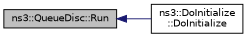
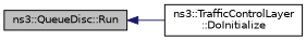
  digraph {
    rankdir=LR
    node [color=black fontname=Helvetica fontsize=10 shape=record style=filled]
    n1 [fillcolor=grey75 fontcolor=black height=0.2 label="ns3::QueueDisc::Run" width=0.4]
-   n2 [fillcolor=white height=0.2 label="ns3::DoInitialize\l::DoInitialize" width=0.4]
+   n2 [fillcolor=white height=0.2 label="ns3::TrafficControlLayer\l::DoInitialize" width=0.4]
    n1 -> n2 [color=midnightblue dir=back fontname=Helvetica fontsize=10 labelfontname=Helvetica labelfontsize=10 style=solid]
  }
